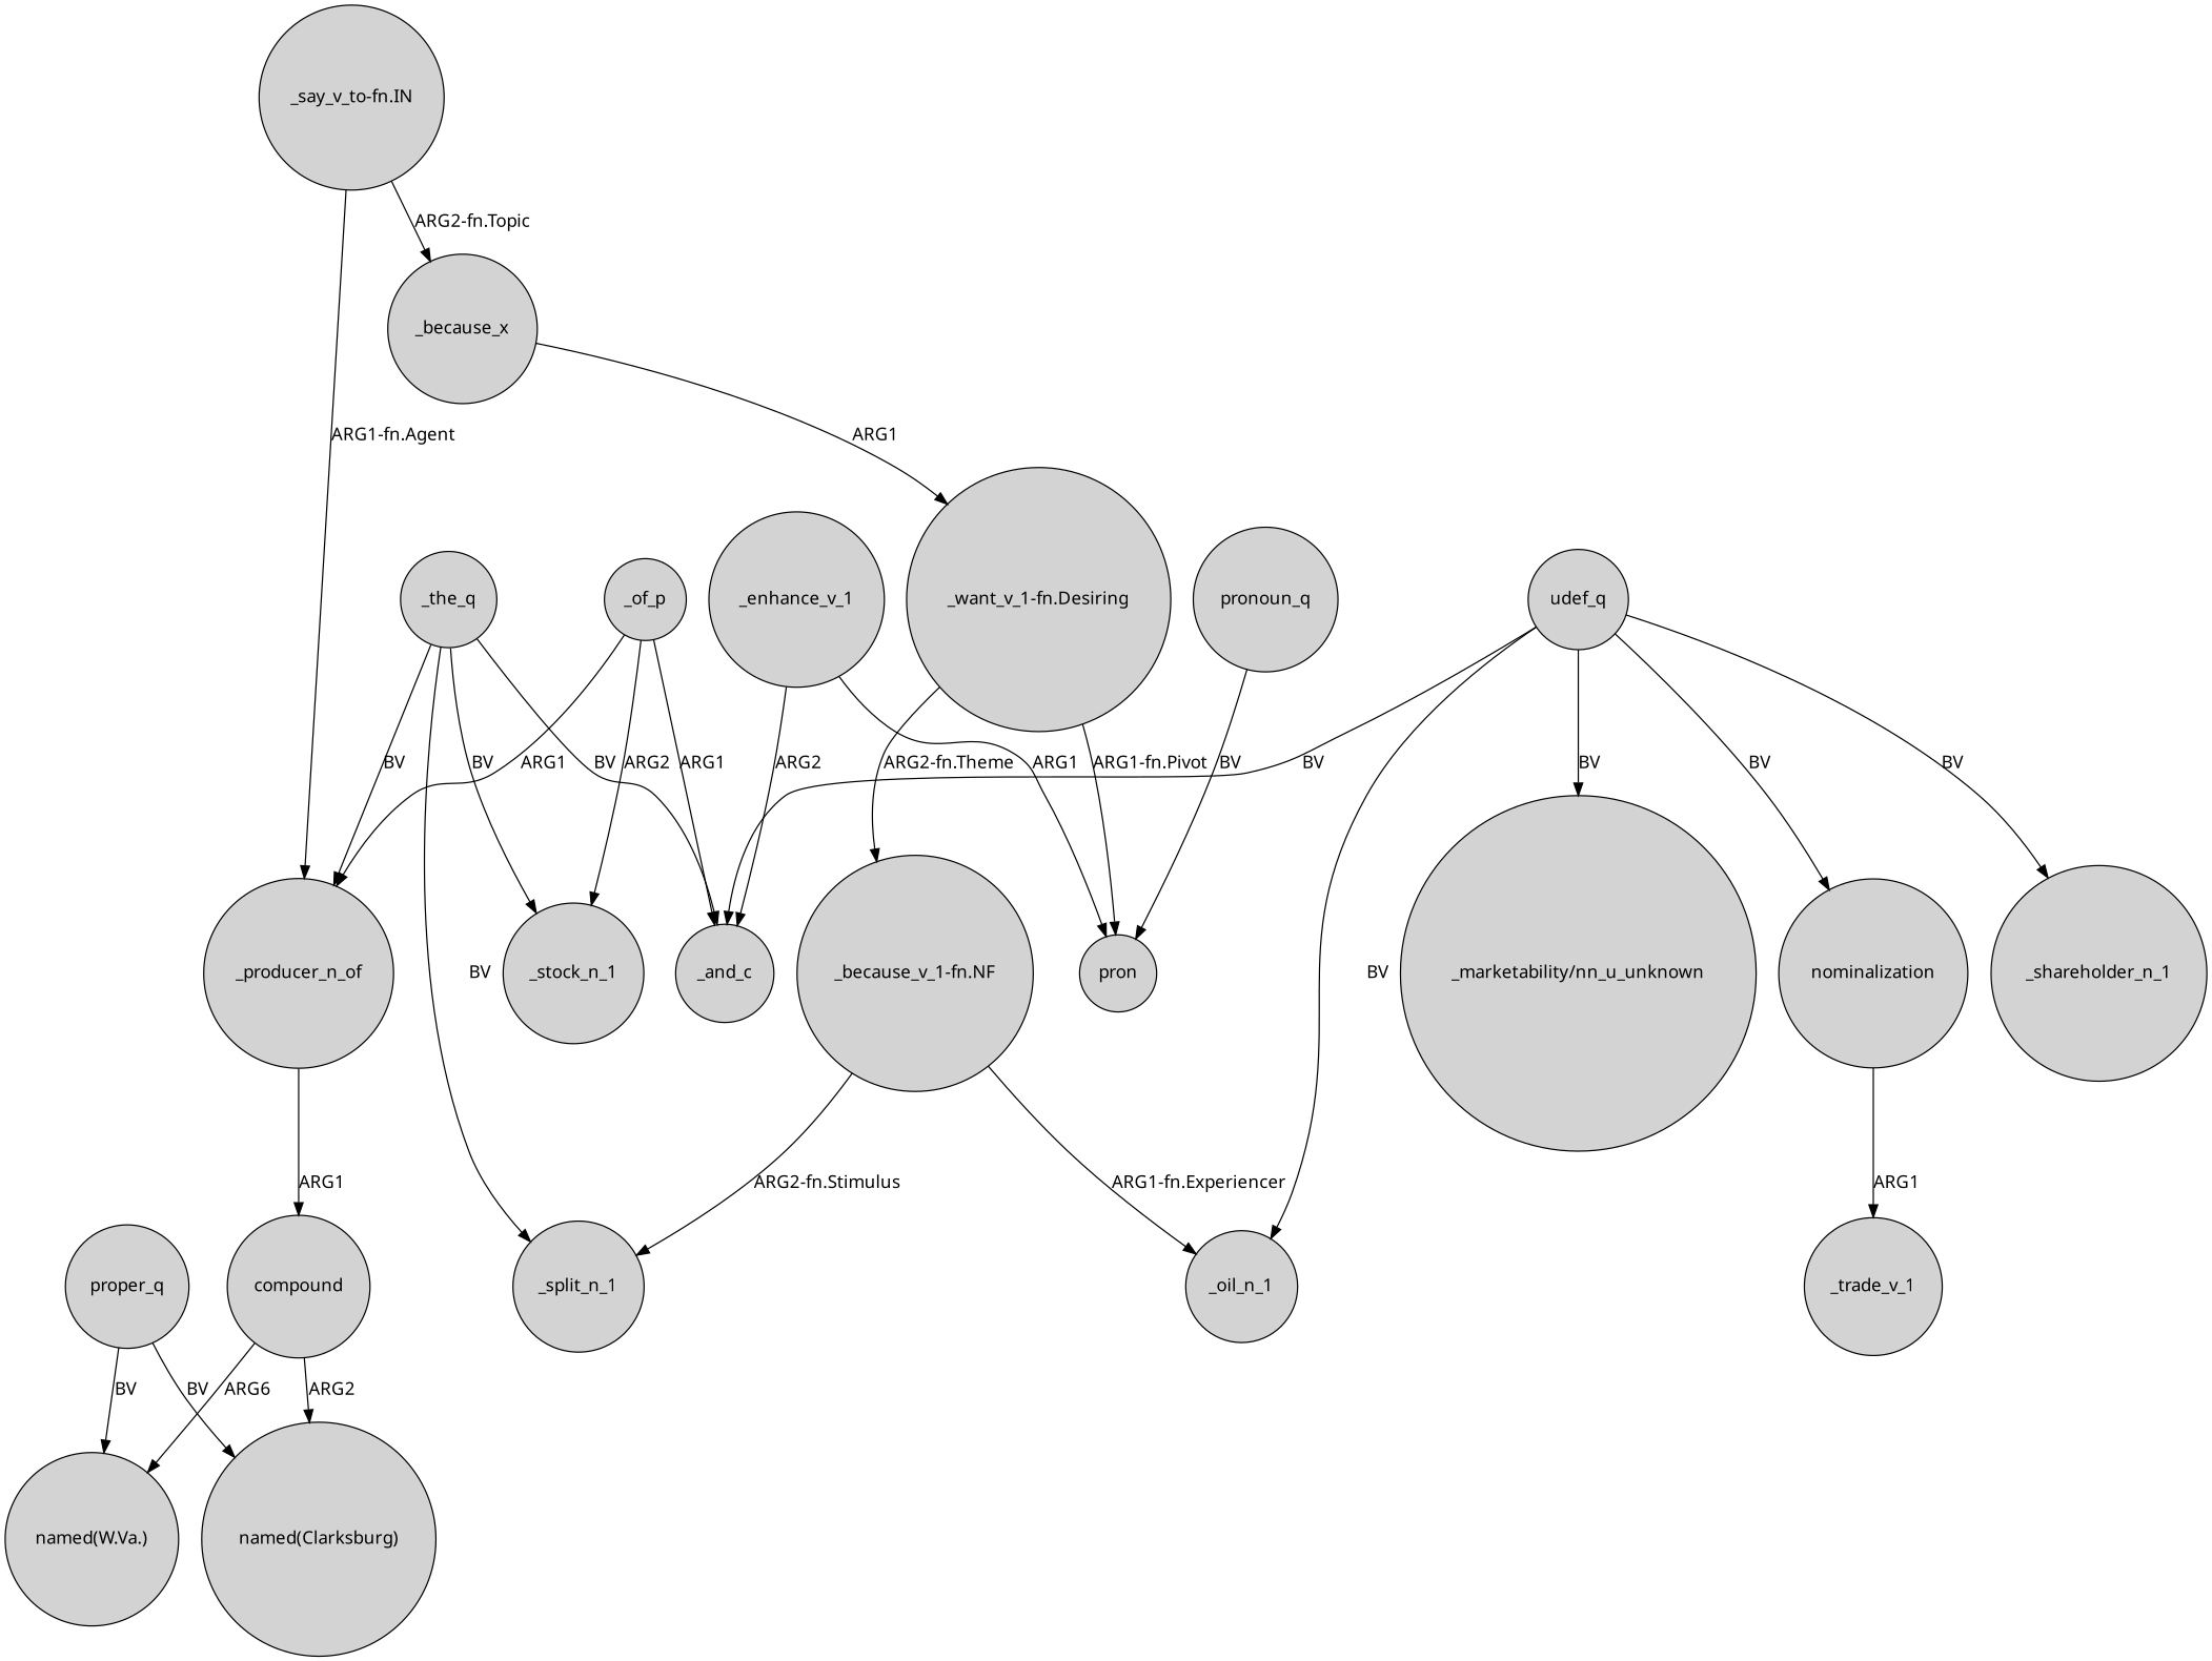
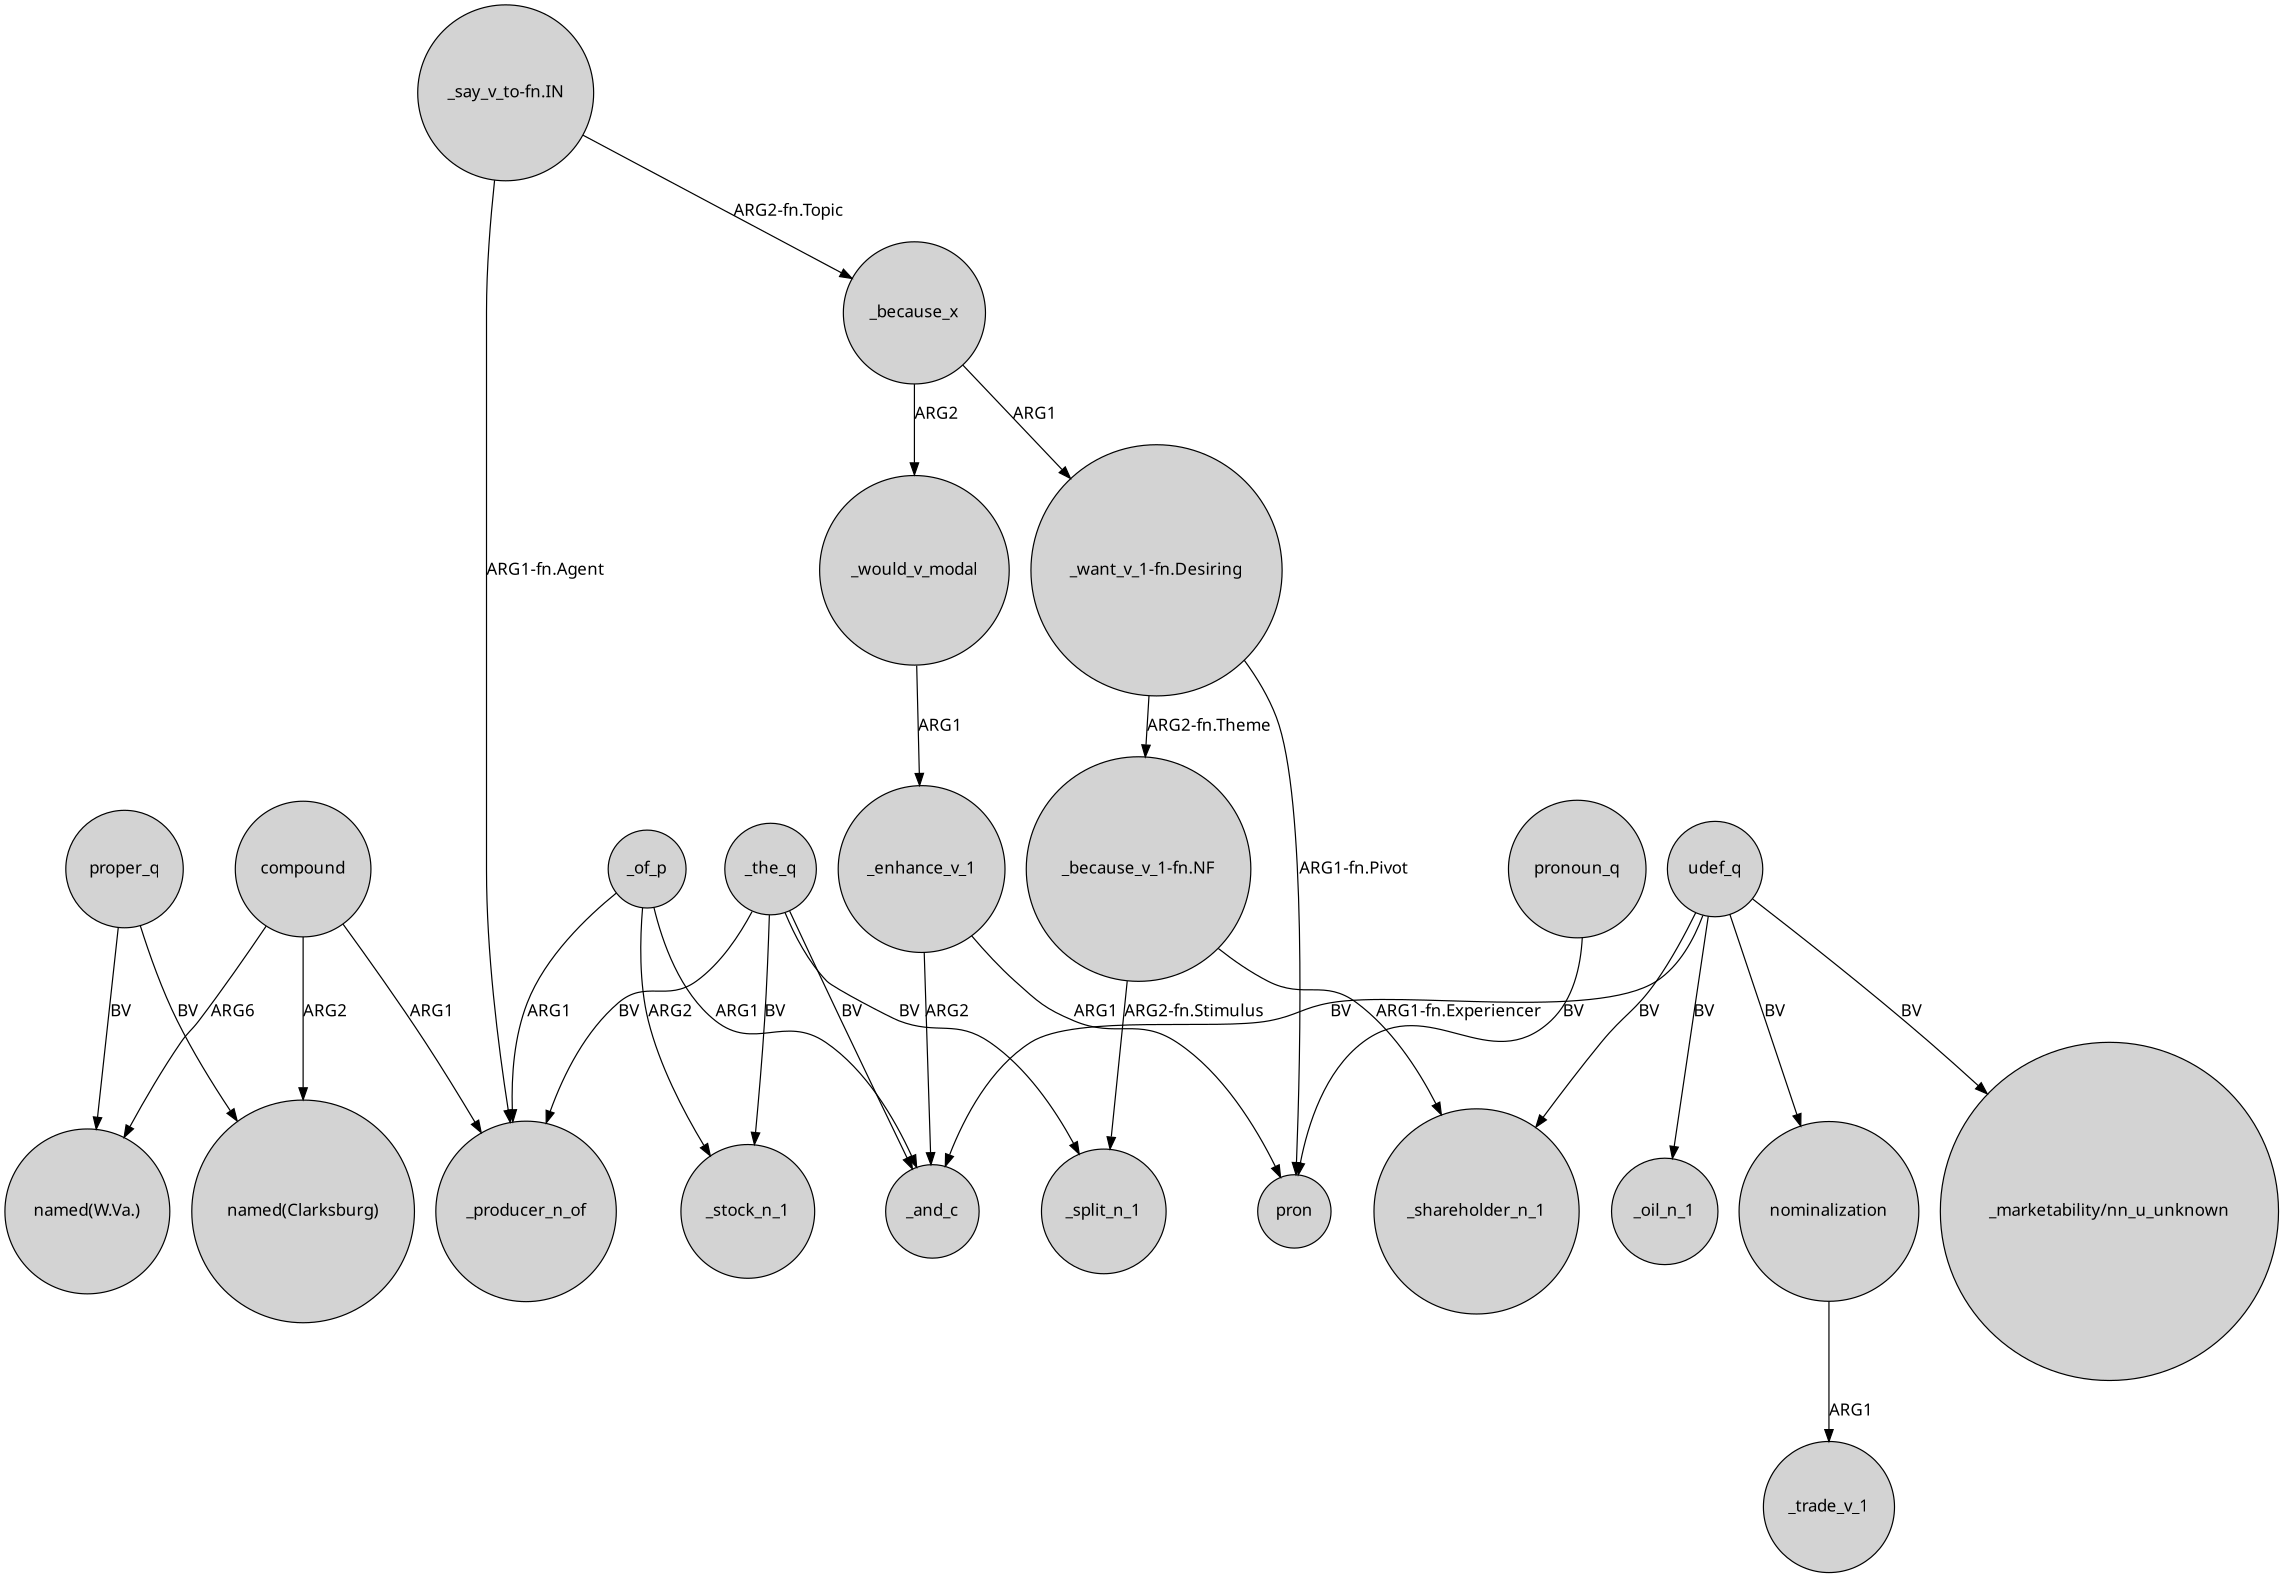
  digraph {
    fontname="Noto Sans"
    node [fontname="Noto Sans" shape=circle style=filled]
    edge [fontname="Noto Sans"]
    _the_q
    _producer_n_of
    _and_c
    _stock_n_1
    _split_n_1
    n6 [label="_because_v_1-fn.NF"]
    _shareholder_n_1
    compound
    "named(W.Va.)"
    "named(Clarksburg)"
    "_want_v_1-fn.Desiring"
    pron
    proper_q
    _because_x
+   _would_v_modal
    _enhance_v_1
    nominalization
    _trade_v_1
    udef_q
    "_marketability/nn_u_unknown"
    _oil_n_1
    _of_p
    "_say_v_to-fn.IN"
    pronoun_q
    _the_q -> _producer_n_of [label=BV]
    _the_q -> _and_c [label=BV]
    _the_q -> _stock_n_1 [label=BV]
    _the_q -> _split_n_1 [label=BV]
    n6 -> _split_n_1 [label="ARG2-fn.Stimulus"]
-   n6 -> _oil_n_1 [label="ARG1-fn.Experiencer"]
-   _producer_n_of -> compound [label=ARG1]
+   n6 -> _shareholder_n_1 [label="ARG1-fn.Experiencer"]
+   compound -> _producer_n_of [label=ARG1]
    compound -> "named(W.Va.)" [label=ARG6]
    compound -> "named(Clarksburg)" [label=ARG2]
    "_want_v_1-fn.Desiring" -> n6 [label="ARG2-fn.Theme"]
    "_want_v_1-fn.Desiring" -> pron [label="ARG1-fn.Pivot"]
    proper_q -> "named(W.Va.)" [label=BV]
    proper_q -> "named(Clarksburg)" [label=BV]
    _because_x -> "_want_v_1-fn.Desiring" [label=ARG1]
+   _because_x -> _would_v_modal [label=ARG2]
+   _would_v_modal -> _enhance_v_1 [label=ARG1]
    _enhance_v_1 -> _and_c [label=ARG2]
    _enhance_v_1 -> pron [label=ARG1]
    nominalization -> _trade_v_1 [label=ARG1]
    udef_q -> _and_c [label=BV]
    udef_q -> _shareholder_n_1 [label=BV]
    udef_q -> nominalization [label=BV]
    udef_q -> "_marketability/nn_u_unknown" [label=BV]
    udef_q -> _oil_n_1 [label=BV]
    _of_p -> _producer_n_of [label=ARG1]
    _of_p -> _and_c [label=ARG1]
    _of_p -> _stock_n_1 [label=ARG2]
    "_say_v_to-fn.IN" -> _producer_n_of [label="ARG1-fn.Agent"]
    "_say_v_to-fn.IN" -> _because_x [label="ARG2-fn.Topic"]
    pronoun_q -> pron [label=BV]
  }
